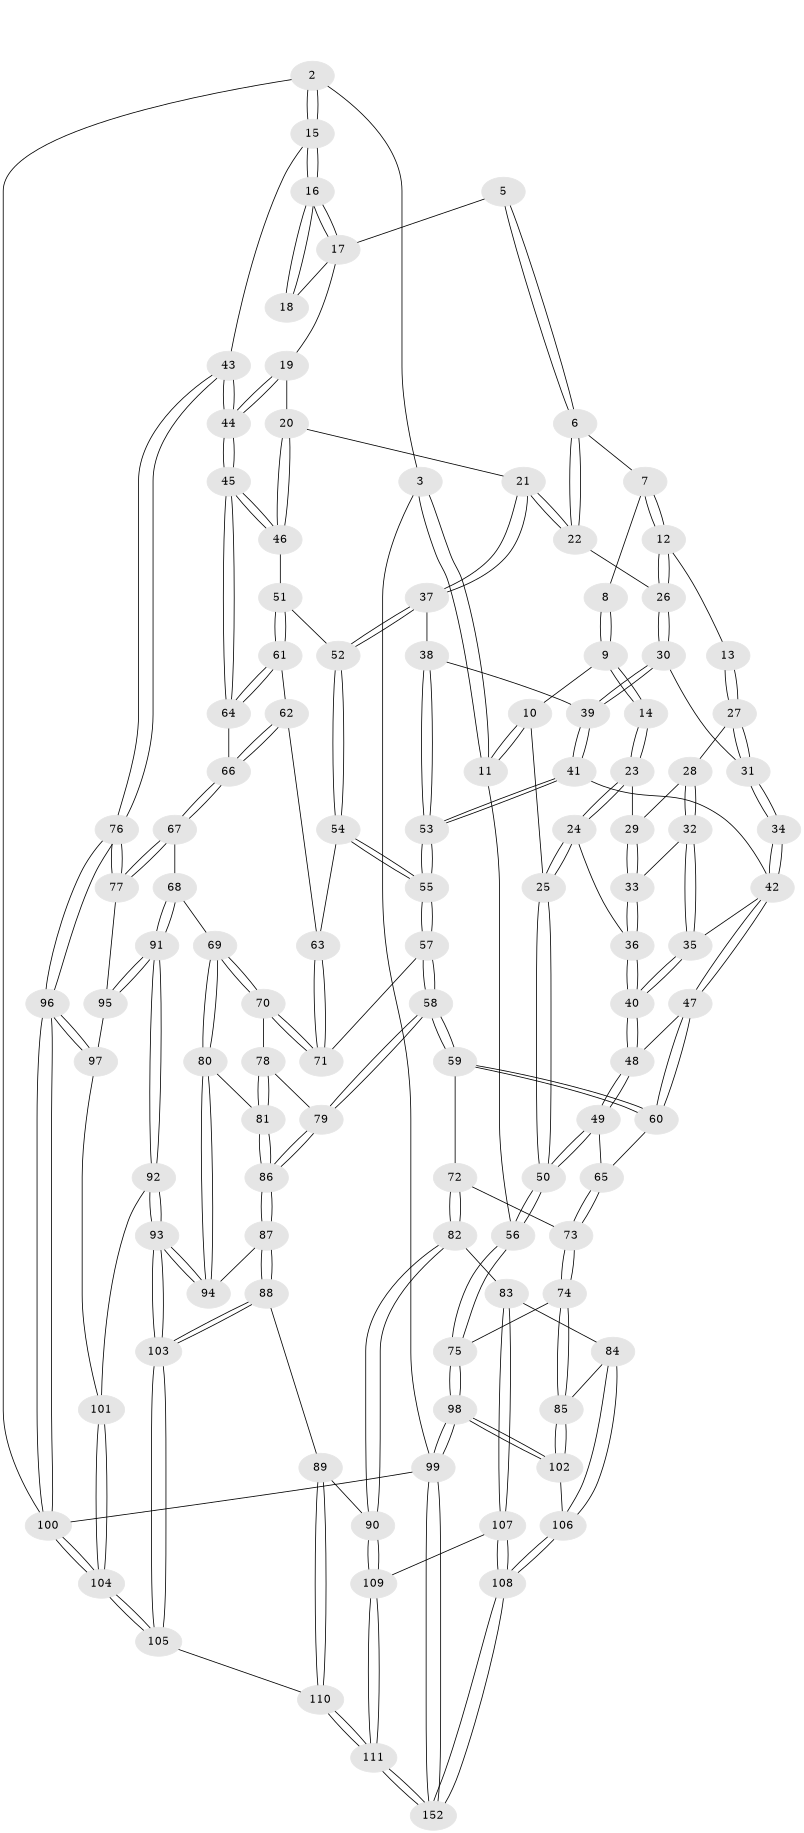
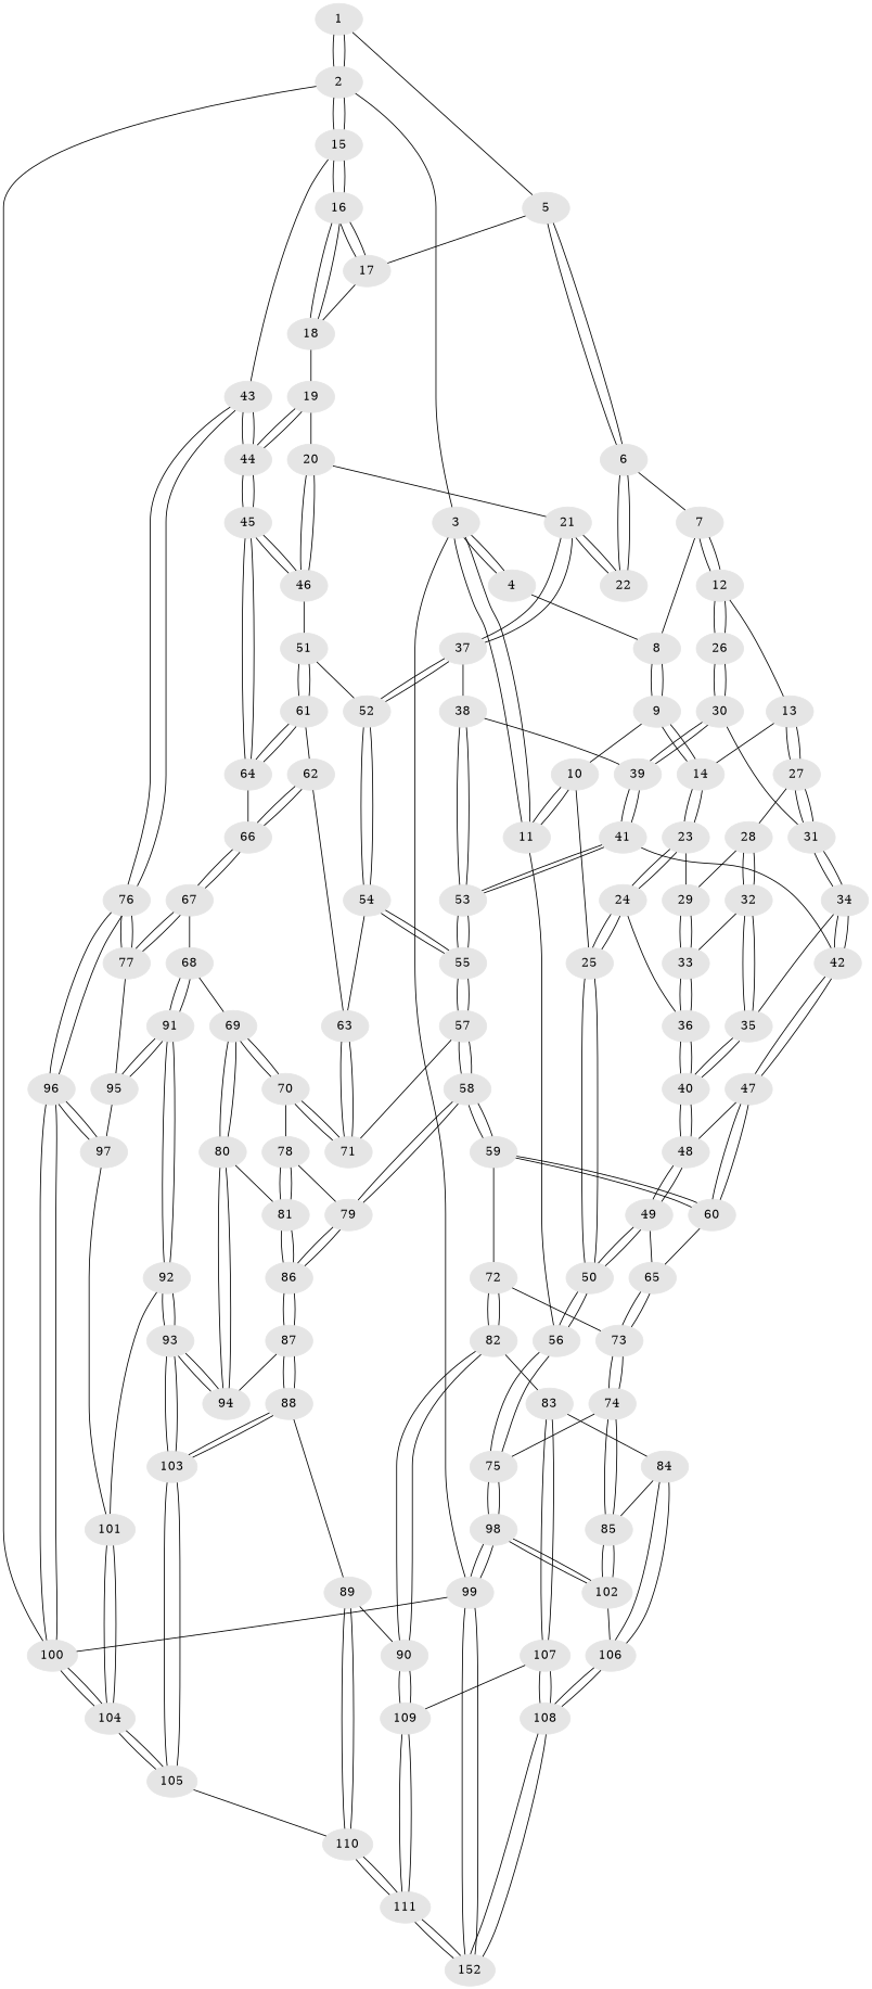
  graph {
    node [color=gray90 style=filled]
+   1
    2
    5
    3
    15
    100
    6
    17
+   4
    11
    99
    16
    43
    104
    8
    56
    n17 [label=152]
    9
    7
    22
    18
    12
    26
    13
    10
    14
    25
    23
    50
    75
    27
    30
    28
    31
    24
    29
    44
    76
    19
    20
    21
    46
    45
    37
    51
    38
    52
    36
    33
    40
    39
    32
    34
    35
    41
    42
    47
    48
    53
    54
    55
    49
    60
    77
    96
    64
    66
    61
    65
    73
    62
    63
    57
    71
    58
    98
    59
    79
    72
    86
    82
    67
    74
    68
    69
    91
    95
    70
    80
    92
    78
    81
    94
    83
    90
    85
    102
    97
    87
    84
    107
    109
    106
    108
    88
    89
    103
    110
    105
    111
    93
    101
+   1 -- 2
+   1 -- 2
+   1 -- 5
    2 -- 3
    2 -- 15
    2 -- 15
    2 -- 100
    5 -- 6
    5 -- 6
    5 -- 17
+   3 -- 4
+   3 -- 4
    3 -- 11
    3 -- 11
    3 -- 99
    15 -- 16
    15 -- 16
    15 -- 43
    100 -- 104
    100 -- 104
    6 -- 7
    6 -- 22
    6 -- 22
    17 -- 18
+   4 -- 8
    11 -- 56
    99 -- 100
    99 -- n17
    99 -- n17
    16 -- 17
    16 -- 17
    16 -- 18
    16 -- 18
    43 -- 44
    43 -- 44
    43 -- 76
    43 -- 76
    104 -- 105
    104 -- 105
    8 -- 9
    8 -- 9
    56 -- 75
    56 -- 75
    9 -- 10
    9 -- 14
    9 -- 14
    7 -- 8
    7 -- 12
    7 -- 12
-   22 -- 26
-   17 -- 19
+   18 -- 19
    12 -- 26
    12 -- 26
    12 -- 13
    26 -- 30
    26 -- 30
+   13 -- 14
    13 -- 27
    13 -- 27
    10 -- 11
    10 -- 11
    10 -- 25
    14 -- 23
    14 -- 23
    25 -- 50
    25 -- 50
    23 -- 24
    23 -- 24
    23 -- 29
    50 -- 56
    50 -- 56
    75 -- 98
    75 -- 98
    27 -- 28
    27 -- 31
    27 -- 31
    30 -- 31
    30 -- 39
    30 -- 39
    28 -- 29
    28 -- 32
    28 -- 32
    31 -- 34
    31 -- 34
    24 -- 25
    24 -- 25
    24 -- 36
    29 -- 33
    29 -- 33
    44 -- 45
    44 -- 45
    76 -- 77
    76 -- 77
    76 -- 96
    76 -- 96
    19 -- 44
    19 -- 44
    19 -- 20
    20 -- 21
    20 -- 46
    20 -- 46
    21 -- 22
    21 -- 22
    21 -- 37
    21 -- 37
    46 -- 51
    45 -- 46
    45 -- 46
    45 -- 64
    45 -- 64
    37 -- 38
    37 -- 52
    37 -- 52
    51 -- 52
    51 -- 61
    51 -- 61
    38 -- 39
    38 -- 53
    38 -- 53
    52 -- 54
    52 -- 54
    36 -- 40
    36 -- 40
    33 -- 36
    33 -- 36
    40 -- 48
    40 -- 48
    39 -- 41
    39 -- 41
    32 -- 33
    32 -- 35
    32 -- 35
-   42 -- 35
+   34 -- 35
    34 -- 42
    34 -- 42
    35 -- 40
    35 -- 40
    41 -- 42
    41 -- 53
    41 -- 53
    42 -- 47
    42 -- 47
    47 -- 48
    47 -- 60
    47 -- 60
    48 -- 49
    48 -- 49
    53 -- 55
    53 -- 55
    54 -- 55
    54 -- 55
    54 -- 63
    55 -- 57
    55 -- 57
    49 -- 50
    49 -- 50
    49 -- 65
    60 -- 65
    77 -- 95
    96 -- 100
    96 -- 100
    96 -- 97
    96 -- 97
    64 -- 66
    66 -- 67
    66 -- 67
    61 -- 64
    61 -- 64
    61 -- 62
    65 -- 73
    65 -- 73
    73 -- 74
    73 -- 74
    62 -- 66
    62 -- 66
    62 -- 63
    63 -- 71
    63 -- 71
    57 -- 71
    57 -- 58
    57 -- 58
    58 -- 59
    58 -- 59
    58 -- 79
    58 -- 79
    98 -- 99
    98 -- 99
    98 -- 102
    98 -- 102
    59 -- 60
    59 -- 60
    59 -- 72
    79 -- 86
    79 -- 86
    72 -- 73
    72 -- 82
    72 -- 82
    86 -- 87
    86 -- 87
    82 -- 83
    82 -- 90
    82 -- 90
    67 -- 77
    67 -- 77
    67 -- 68
    74 -- 75
    74 -- 85
    74 -- 85
    68 -- 69
    68 -- 91
    68 -- 91
    69 -- 70
    69 -- 70
    69 -- 80
    69 -- 80
    91 -- 95
    91 -- 95
    91 -- 92
    91 -- 92
    95 -- 97
    70 -- 71
    70 -- 71
    70 -- 78
    80 -- 81
    80 -- 94
    80 -- 94
    92 -- 93
    92 -- 93
    92 -- 101
    78 -- 79
    78 -- 81
    78 -- 81
    81 -- 86
    81 -- 86
    83 -- 84
    83 -- 107
    83 -- 107
    90 -- 109
    90 -- 109
    85 -- 102
    85 -- 102
    102 -- 106
    97 -- 101
    87 -- 94
    87 -- 88
    87 -- 88
    84 -- 85
    84 -- 106
    84 -- 106
    107 -- 109
    107 -- 108
    107 -- 108
    109 -- 111
    109 -- 111
    106 -- 108
    106 -- 108
    108 -- n17
    108 -- n17
    88 -- 89
    88 -- 103
    88 -- 103
    89 -- 90
    89 -- 110
    89 -- 110
    103 -- 105
    103 -- 105
    110 -- 111
    110 -- 111
    105 -- 110
    111 -- n17
    111 -- n17
    93 -- 94
    93 -- 94
    93 -- 103
    93 -- 103
    101 -- 104
    101 -- 104
  }
